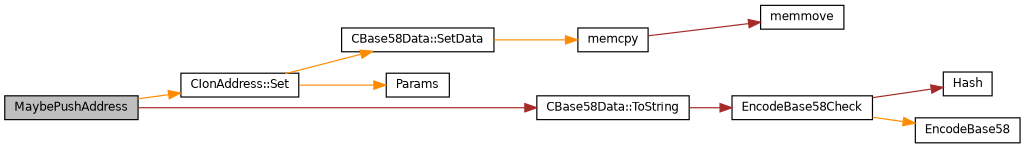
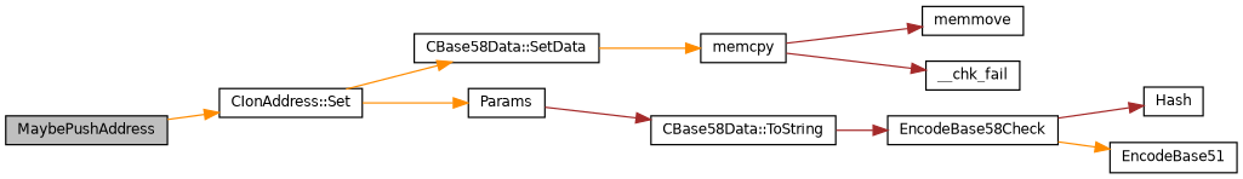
  digraph {
    rankdir=LR
    node [color=black fillcolor=white fontname=Helvetica fontsize=10 shape=record style=filled]
    edge [color=darkorange fontname=Helvetica fontsize=10 labelfontname=Helvetica labelfontsize=10 style=solid]
    n1 [fillcolor=grey75 fontcolor=black height=0.2 label=MaybePushAddress width=0.4]
    n2 [height=0.2 label="CIonAddress::Set" width=0.4]
    n3 [height=0.2 label="CBase58Data::ToString" width=0.4]
    n4 [height=0.2 label="CBase58Data::SetData" width=0.4]
    n5 [height=0.2 label=Params width=0.4]
    n6 [height=0.2 label=EncodeBase58Check width=0.4]
    n7 [height=0.2 label=memcpy width=0.4]
    n8 [height=0.2 label=memmove width=0.4]
+   n9 [height=0.2 label=__chk_fail width=0.4]
    n10 [height=0.2 label=Hash width=0.4]
-   n11 [height=0.2 label=EncodeBase58 width=0.4]
+   n11 [height=0.2 label=EncodeBase51 width=0.4]
    n1 -> n2
-   n1 -> n3 [color=brown]
+   n5 -> n3 [color=brown]
    n2 -> n4
    n2 -> n5
    n3 -> n6 [color=brown]
    n4 -> n7
    n6 -> n10 [color=brown]
    n6 -> n11
    n7 -> n8 [color=brown]
+   n7 -> n9 [color=brown]
  }
